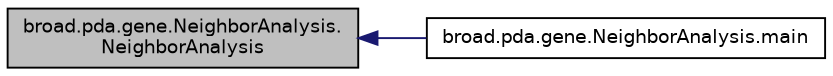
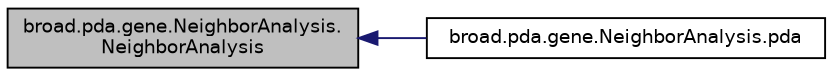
  digraph {
    rankdir=LR
    node [color=black fontname=Helvetica fontsize=10 shape=record style=filled]
    n1 [fillcolor=grey75 fontcolor=black height=0.2 label="broad.pda.gene.NeighborAnalysis.\lNeighborAnalysis" width=0.4]
-   n2 [fillcolor=white height=0.2 label="broad.pda.gene.NeighborAnalysis.main" width=0.4]
+   n2 [fillcolor=white height=0.2 label="broad.pda.gene.NeighborAnalysis.pda" width=0.4]
    n1 -> n2 [color=midnightblue dir=back fontname=Helvetica fontsize=10 labelfontname=Helvetica labelfontsize=10 style=solid]
  }
